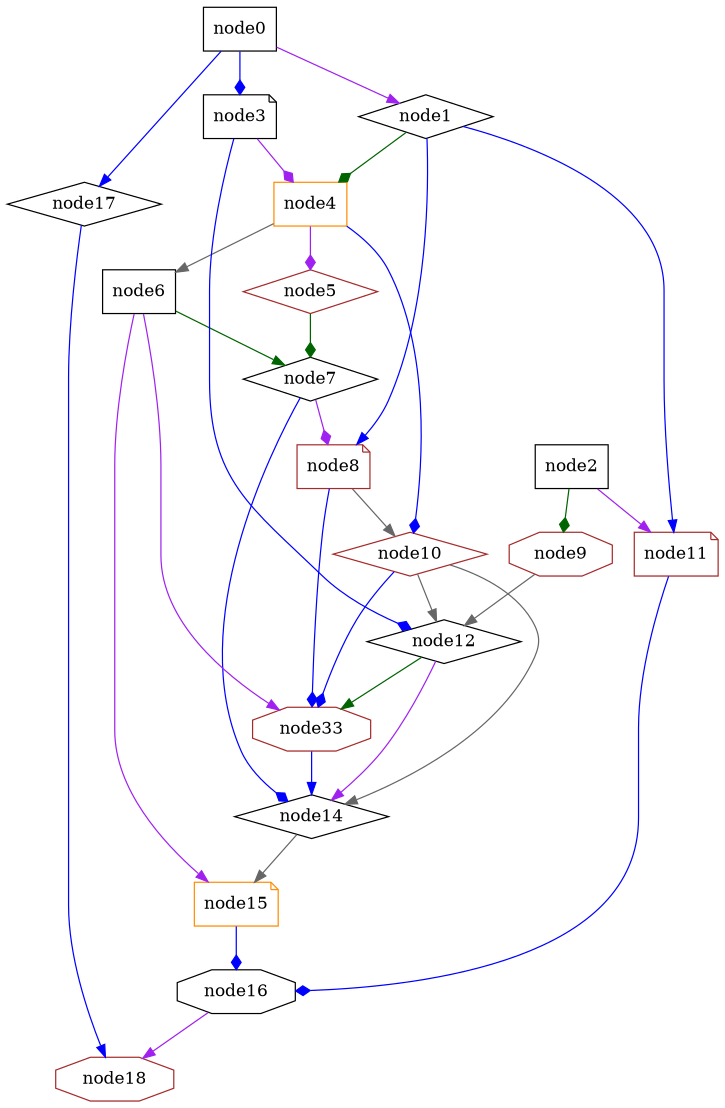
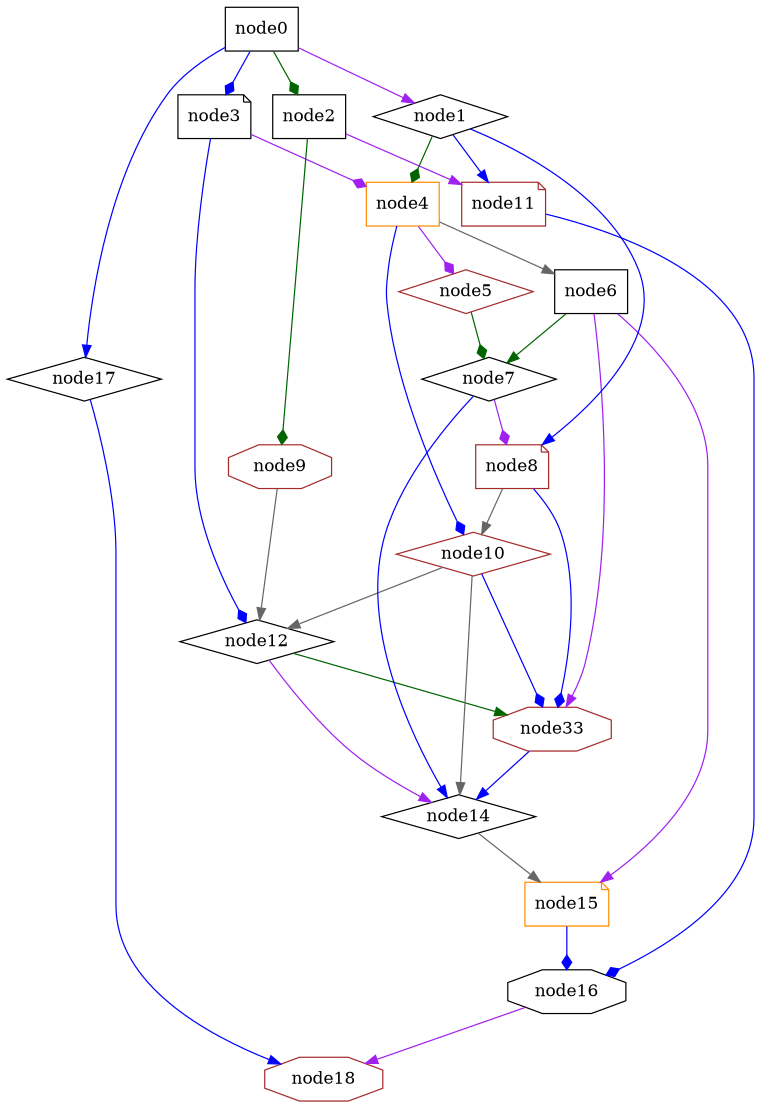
  digraph {
    node [color=black shape=diamond]
    edge [arrowhead=normal color=blue]
    node18 [color=brown shape=octagon]
    node17
    node16 [shape=octagon]
    node15 [color=darkorange shape=note]
    node14
    n6 [color=brown label=node33 shape=octagon]
    node12
    node11 [color=brown shape=note]
    node10 [color=brown]
    node9 [color=brown shape=octagon]
    node8 [color=brown shape=note]
    node7
    node6 [shape=box]
    node5 [color=brown]
    node4 [color=darkorange shape=box]
    node3 [shape=note]
    node2 [shape=box]
    node1
    node0 [shape=box]
    node17 -> node18
    node16 -> node18 [color=purple]
    node15 -> node16 [arrowhead=diamond]
    node14 -> node15 [color=gray40]
    n6 -> node14
    node12 -> node14 [color=purple]
    node12 -> n6 [color=darkgreen]
    node11 -> node16 [arrowhead=diamond]
    node10 -> node14 [color=gray40]
    node10 -> n6 [arrowhead=diamond]
    node10 -> node12 [color=gray40]
    node9 -> node12 [color=gray40]
    node8 -> n6 [arrowhead=diamond]
    node8 -> node10 [color=gray40]
-   node7 -> node14 [arrowhead=diamond]
+   node7 -> node14
    node7 -> node8 [arrowhead=diamond color=purple]
    node6 -> node15 [color=purple]
    node6 -> n6 [color=purple]
    node6 -> node7 [color=darkgreen]
    node5 -> node7 [arrowhead=diamond color=darkgreen]
    node4 -> node10 [arrowhead=diamond]
    node4 -> node6 [color=gray40]
    node4 -> node5 [arrowhead=diamond color=purple]
    node3 -> node12 [arrowhead=diamond]
    node3 -> node4 [arrowhead=diamond color=purple]
    node2 -> node11 [color=purple]
    node2 -> node9 [arrowhead=diamond color=darkgreen]
    node1 -> node11
    node1 -> node8
    node1 -> node4 [arrowhead=diamond color=darkgreen]
    node0 -> node17
    node0 -> node3 [arrowhead=diamond]
+   node0 -> node2 [arrowhead=diamond color=darkgreen]
    node0 -> node1 [color=purple]
  }
